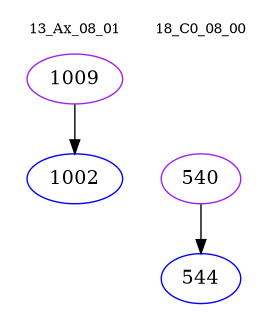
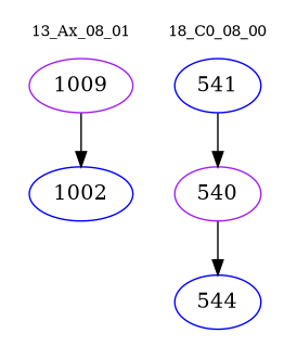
  digraph {
    node [color=blue]
    edge [color=black]
    n1 [color=purple label=1009]
    n2 [label=1002]
+   n3 [label=541]
    n4 [color=purple label=540]
    n5 [label=544]
    subgraph cluster_1 {
      color=white
      fontsize=10
      label="13_Ax_08_01"
      n1
      n2
    }
    subgraph cluster_2 {
      color=white
      fontsize=10
      label="18_C0_08_00"
+     n3
      n4
      n5
    }
    n1 -> n2
+   n3 -> n4
    n4 -> n5
  }
